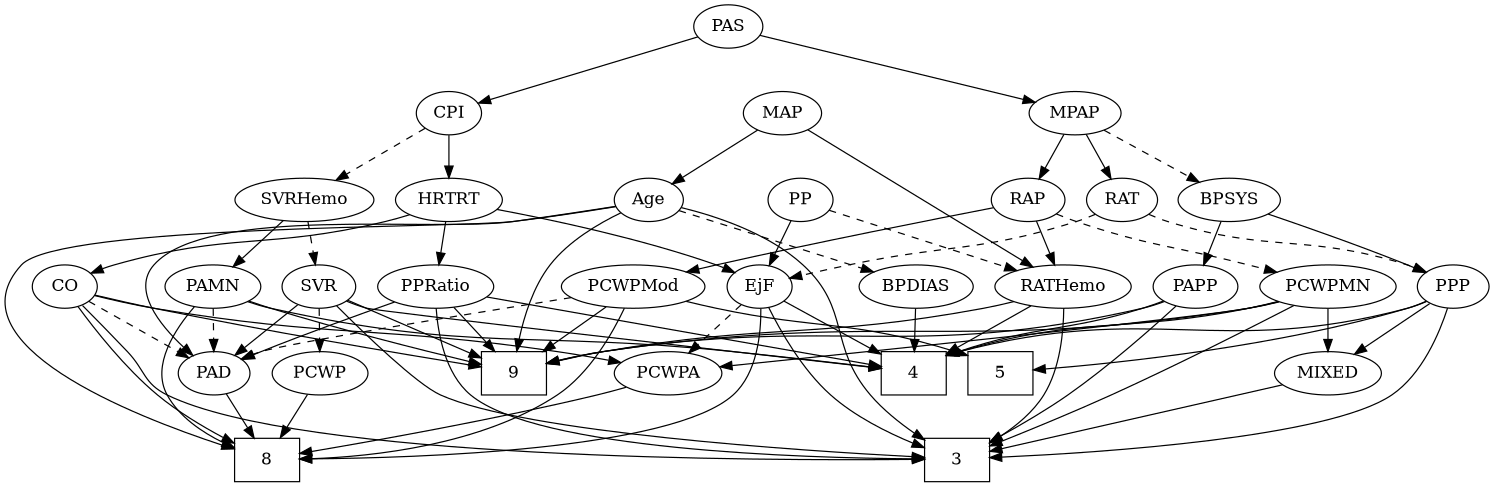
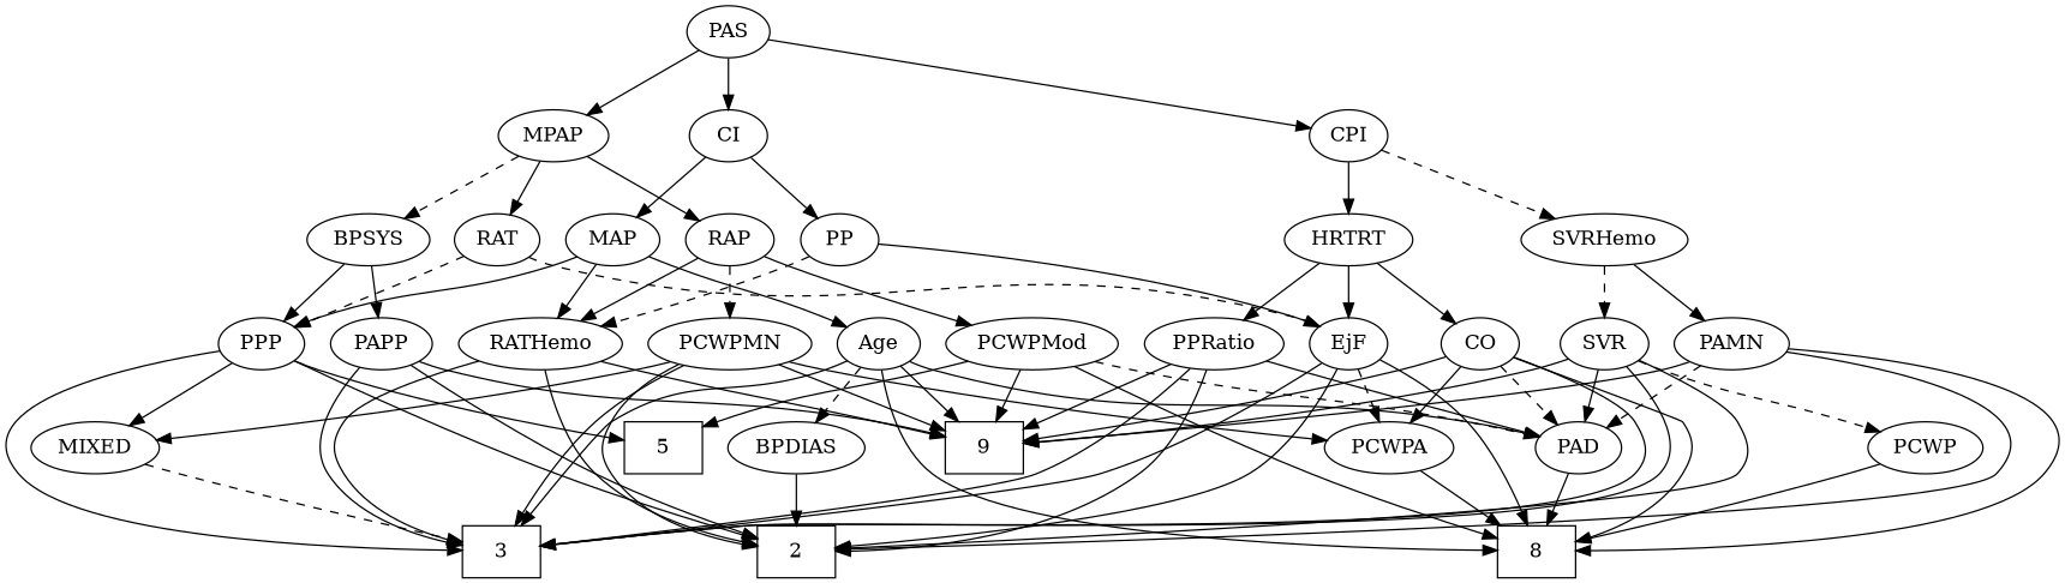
  strict digraph {
    edge [style=solid]
    n1 [height=0.5 label=9 shape=box width=0.75]
    n2 [height=0.5 label=8 shape=box width=0.75]
    3 [height=0.5 shape=box width=0.75]
-   4 [height=0.5 shape=box width=0.75]
+   4 [height=0.5 shape=box width=0.75 label=2]
    5 [height=0.5 shape=box width=0.75]
    Age [height=0.5 width=0.75]
    PAD [height=0.5 width=0.79437]
    BPDIAS [height=0.5 width=1.1735]
    EjF [height=0.5 width=0.75]
    PCWPA [height=0.5 width=1.1555]
    RAP [height=0.5 width=0.77632]
    RATHemo [height=0.5 width=1.3721]
    PCWPMod [height=0.5 width=1.4443]
    PCWPMN [height=0.5 width=1.3902]
    MIXED [height=0.5 width=1.1193]
    MPAP [height=0.5 width=0.97491]
    BPSYS [height=0.5 width=1.0471]
    RAT [height=0.5 width=0.75827]
    PPP [height=0.5 width=0.75]
    PAPP [height=0.5 width=0.88464]
    CO [height=0.5 width=0.75]
    PAS [height=0.5 width=0.75]
    CPI [height=0.5 width=0.75]
+   CI [height=0.5 width=0.75]
    SVRHemo [height=0.5 width=1.3902]
    HRTRT [height=0.5 width=1.1013]
    MAP [height=0.5 width=0.84854]
    PP [height=0.5 width=0.75]
    PAMN [height=0.5 width=1.011]
    SVR [height=0.5 width=0.77632]
    PPRatio [height=0.5 width=1.1013]
    PCWP [height=0.5 width=0.97491]
    Age -> n1
    Age -> n2
    Age -> 3
    Age -> PAD
    Age -> BPDIAS [style=dashed]
    PAD -> n2
    BPDIAS -> 4
    EjF -> n2
    EjF -> 3
    EjF -> 4
    EjF -> PCWPA [style=dashed]
    PCWPA -> n2
    RAP -> RATHemo
    RAP -> PCWPMod
    RAP -> PCWPMN [style=dashed]
    RATHemo -> n1
    RATHemo -> 3
    RATHemo -> 4
    PCWPMod -> n1
    PCWPMod -> n2
    PCWPMod -> 5
    PCWPMod -> PAD [style=dashed]
    PCWPMN -> n1
    PCWPMN -> 3
    PCWPMN -> 4
    PCWPMN -> PCWPA
    PCWPMN -> MIXED
-   MIXED -> 3
+   MIXED -> 3 [style=dashed]
    MPAP -> RAP
    MPAP -> BPSYS [style=dashed]
    MPAP -> RAT
    BPSYS -> PPP
    BPSYS -> PAPP
    RAT -> EjF [style=dashed]
    RAT -> PPP [style=dashed]
    PPP -> 3
    PPP -> 4
    PPP -> 5
    PPP -> MIXED
    PAPP -> n1
    PAPP -> 3
    PAPP -> 4
    CO -> n1
    CO -> n2
    CO -> 3
    CO -> PAD [style=dashed]
    CO -> PCWPA
    PAS -> MPAP
    PAS -> CPI
+   PAS -> CI
    CPI -> SVRHemo [style=dashed]
    CPI -> HRTRT
+   CI -> MAP
+   CI -> PP
    SVRHemo -> PAMN
    SVRHemo -> SVR [style=dashed]
    HRTRT -> EjF
    HRTRT -> CO
    HRTRT -> PPRatio
    MAP -> Age
    MAP -> RATHemo
+   MAP -> PPP
    PP -> EjF
    PP -> RATHemo [style=dashed]
    PAMN -> n1
    PAMN -> n2
    PAMN -> 4
    PAMN -> PAD [style=dashed]
    SVR -> n1
    SVR -> 3
    SVR -> 4
    SVR -> PAD
    SVR -> PCWP [style=dashed]
    PPRatio -> n1
    PPRatio -> 3
    PPRatio -> 4
    PPRatio -> PAD
    PCWP -> n2
  }
